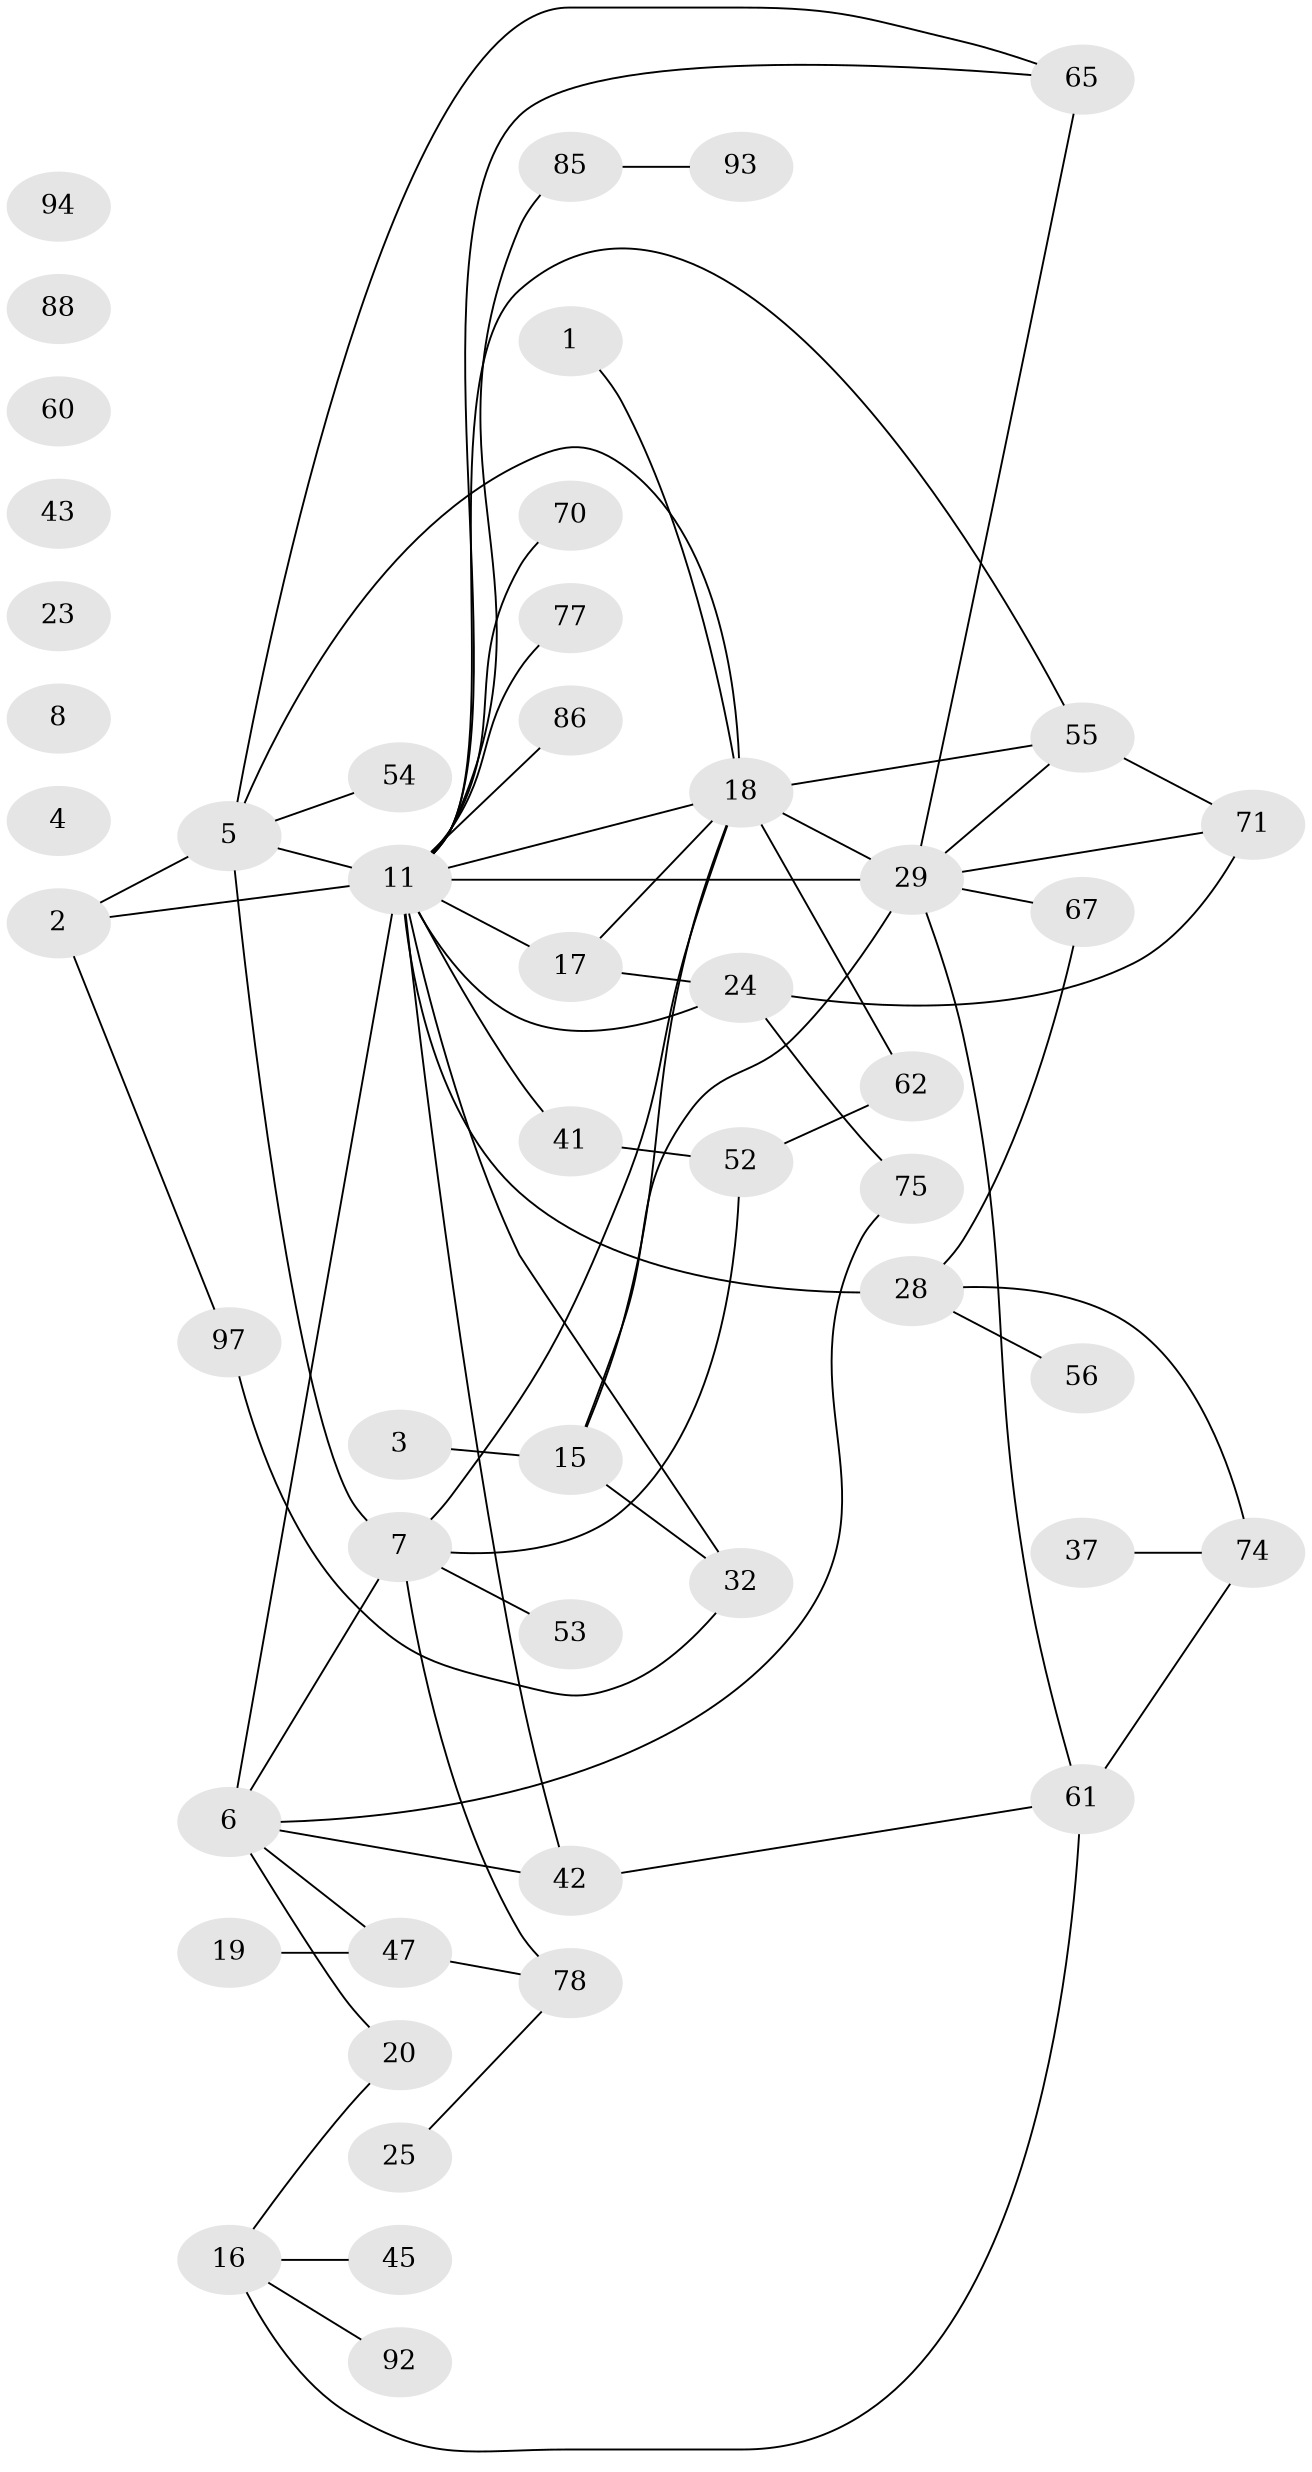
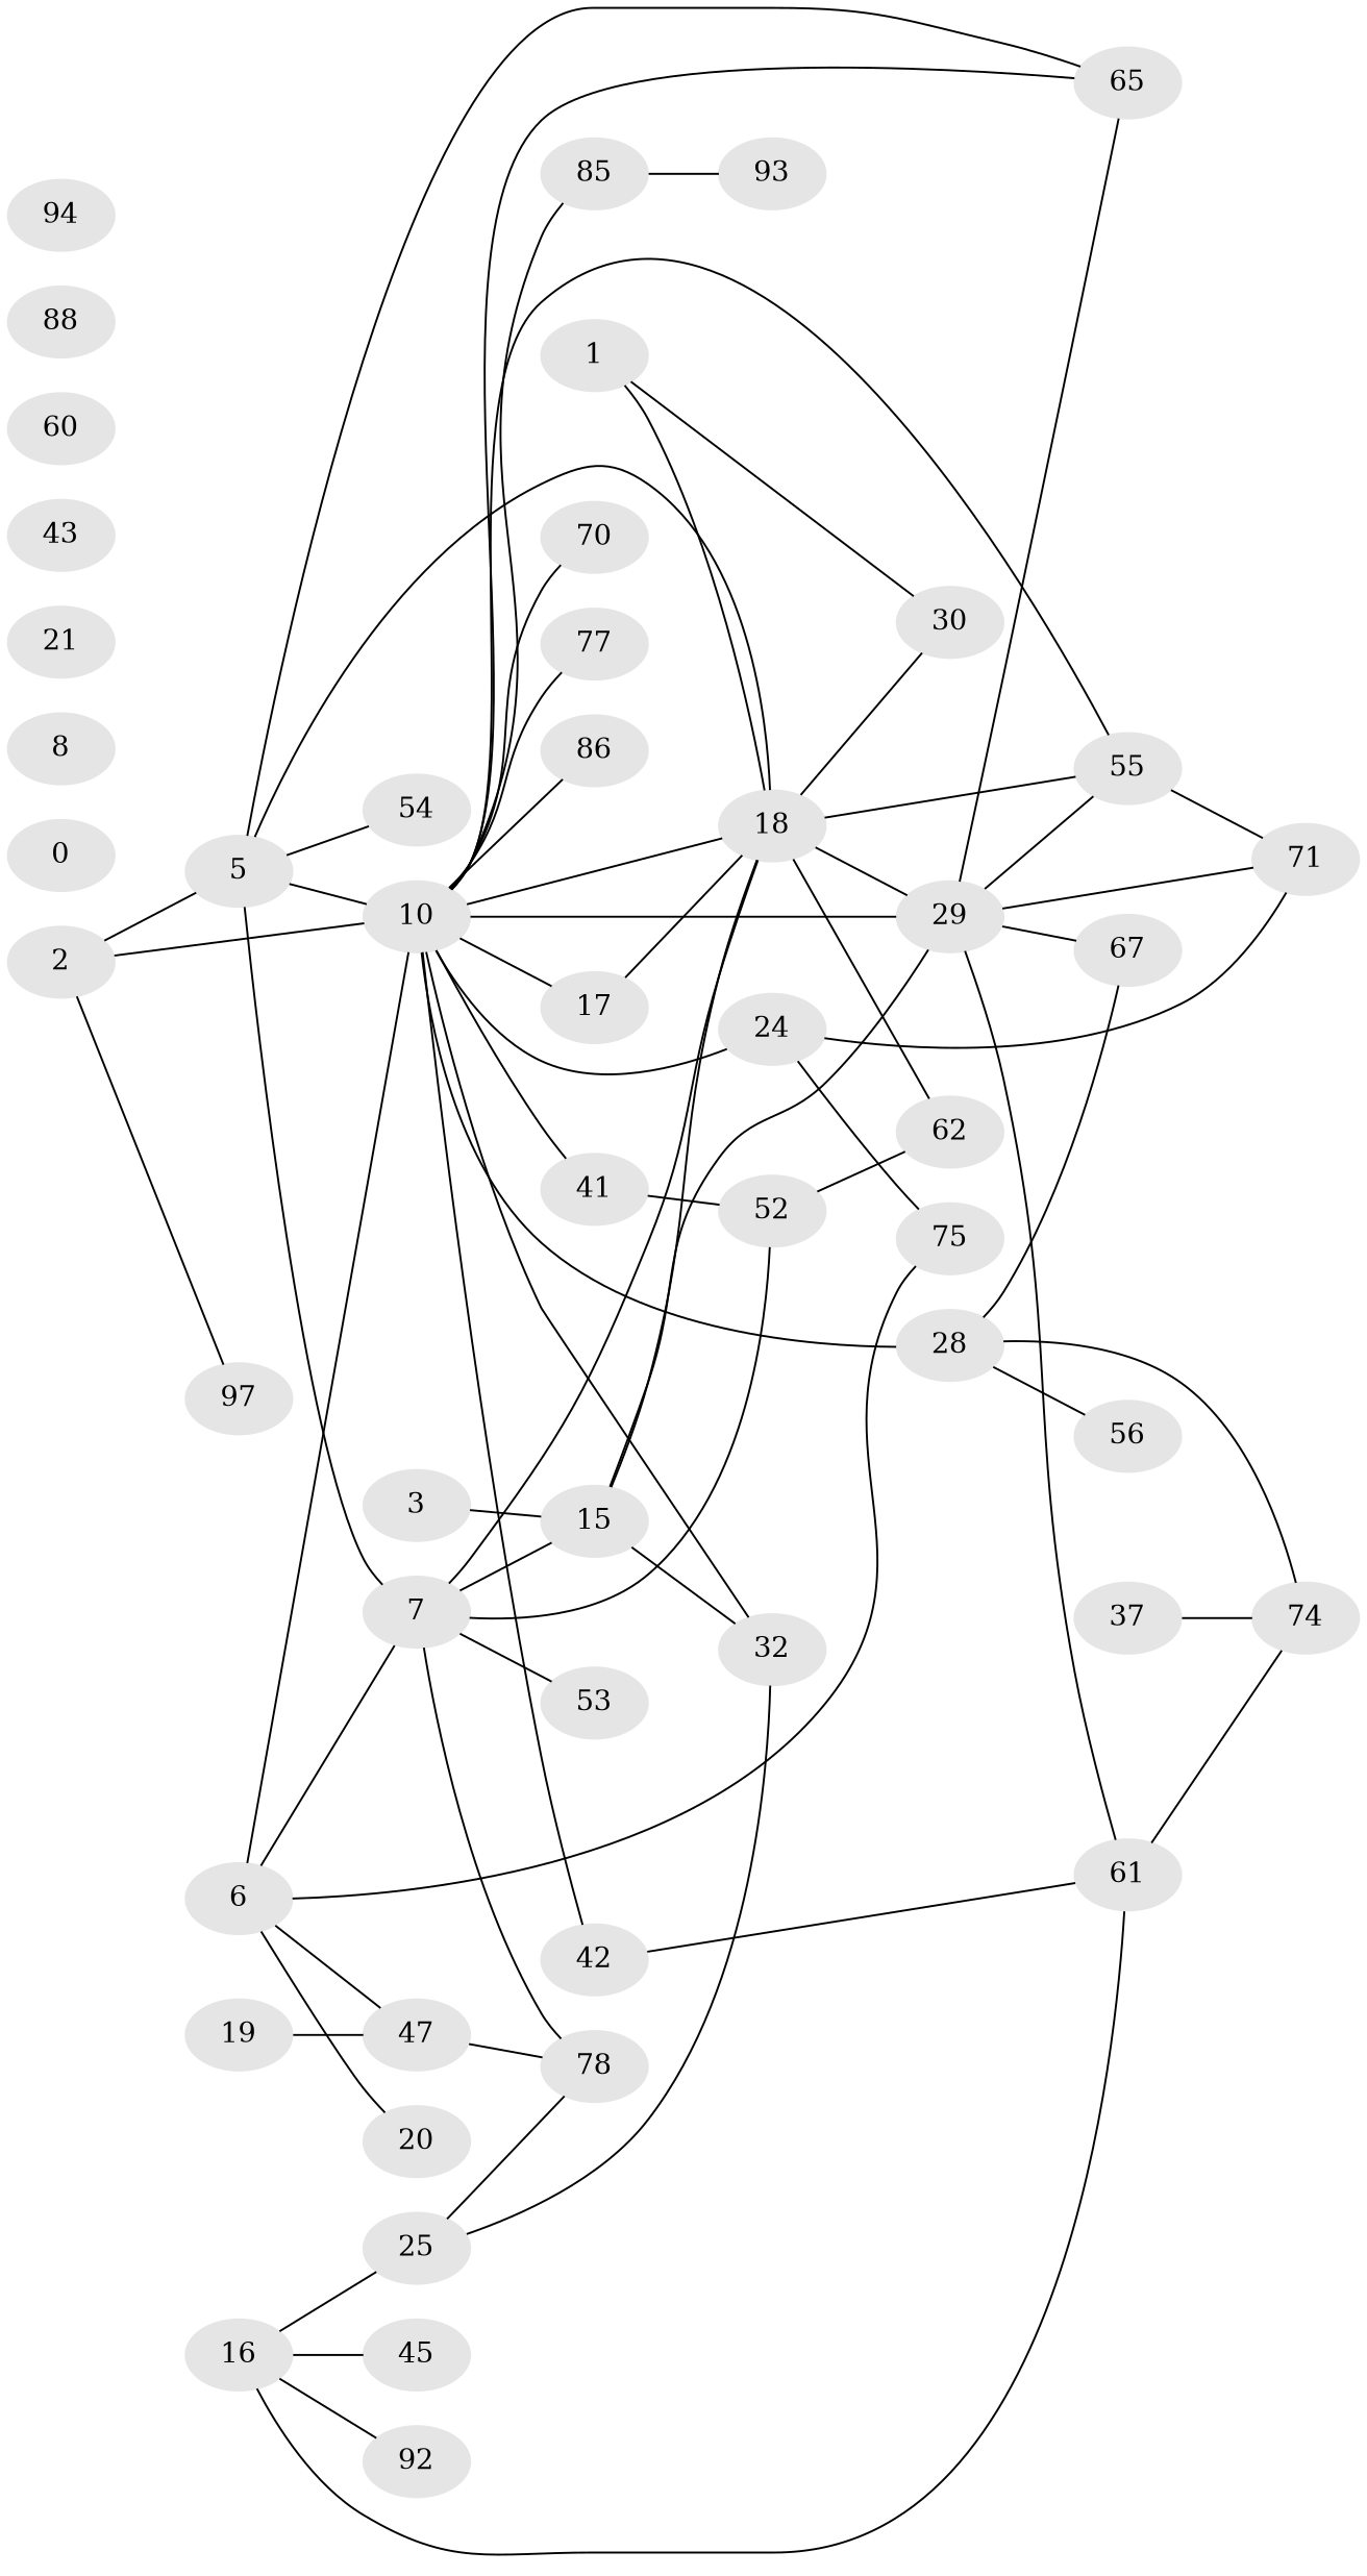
  graph {
    rankdir=LR
    node [color=gray90 style=filled]
    18 [super="+84+22+34"]
+   30 [super="+64"]
    29 [super="+35+31"]
    55 [super="+91"]
    62
    1
    2 [super="+33"]
    5 [super="+27+12+9"]
-   10 [super="+14" label=11]
+   10 [super="+14"]
    97
    7 [super="+40"]
    54
    65
    42
    17
    24 [super="+63+51"]
    28 [super="+89"]
    32
    41 [super="+44"]
    70
    77
    85
    86
    15 [super="+83"]
    3
-   4
+   4 [label=0]
    52 [super="+66"]
    53
    78
    6 [super="+39+13"]
    20
    47
    75
    61 [super="+69"]
    8 [super="+11"]
    71
    56 [super="+98"]
    67
    74
    93
    16 [super="+26+23"]
    45 [super="+79"]
    92
    19 [super="+102"]
-   21 [label=23]
+   21
    25 [super="+76+38+57"]
    37
    43
    60
    n50 [label=88]
    94
+   18 -- 30
    18 -- 29
    18 -- 55
    18 -- 62
    29 -- 55
    29 -- 65
    29 -- 61
    29 -- 71
    29 -- 67
    55 -- 71
    1 -- 18
+   1 -- 30
    2 -- 5
    2 -- 10
    2 -- 97
    5 -- 18
    5 -- 10 [weight=2]
    5 -- 7
    5 -- 54
    5 -- 65
    10 -- 18
    10 -- 29 [weight=3]
    10 -- 55
    10 -- 65
    10 -- 42
    10 -- 17
    10 -- 24 [weight=2]
    10 -- 28
    10 -- 32
    10 -- 41 [weight=2]
    10 -- 70
    10 -- 77
    10 -- 85
    10 -- 86
    7 -- 18 [weight=2]
+   7 -- 15
    7 -- 52 [weight=2]
    7 -- 53
    7 -- 78
    42 -- 61
    17 -- 18
-   17 -- 24
    24 -- 75
    24 -- 71
    28 -- 56
    28 -- 67
    28 -- 74
    41 -- 52
    85 -- 93
    15 -- 18
    15 -- 29
    15 -- 32
    3 -- 15
    52 -- 62
    6 -- 10
    6 -- 7
-   6 -- 42
    6 -- 20
    6 -- 47
    6 -- 75
    47 -- 78
    61 -- 74
-   16 -- 20
+   16 -- 25
    16 -- 61
    16 -- 45
    16 -- 92
    19 -- 47
-   97 -- 32
+   25 -- 32
    25 -- 78
    37 -- 74
  }
